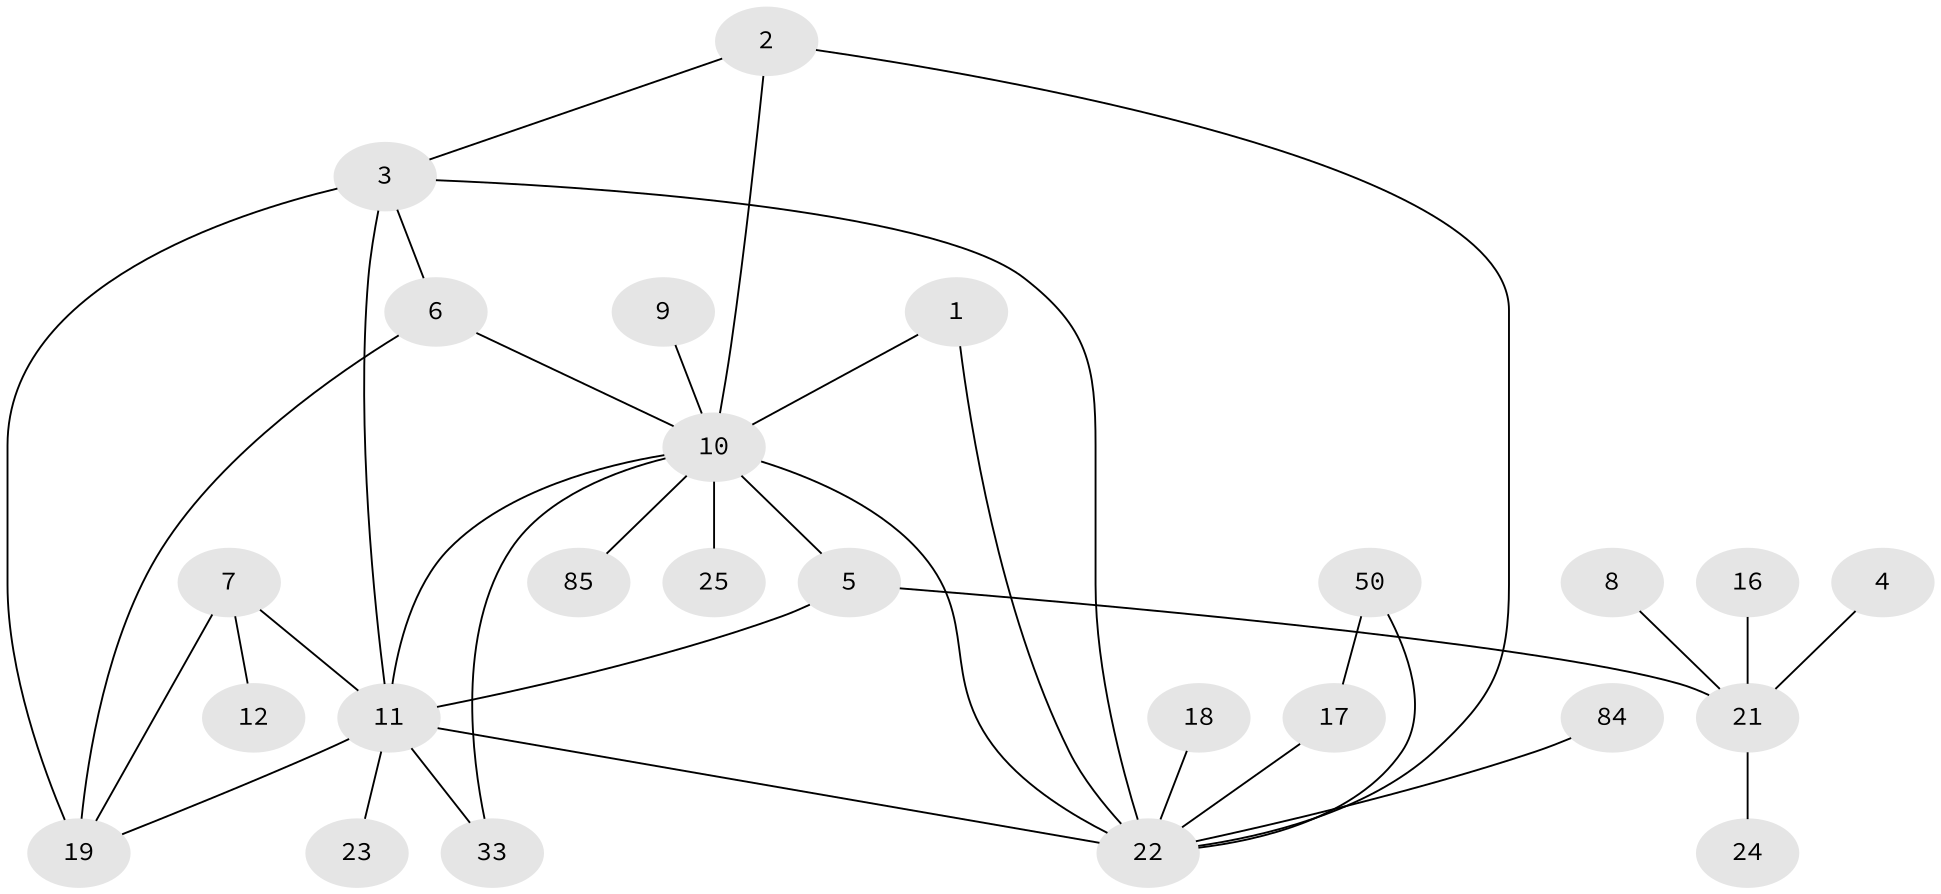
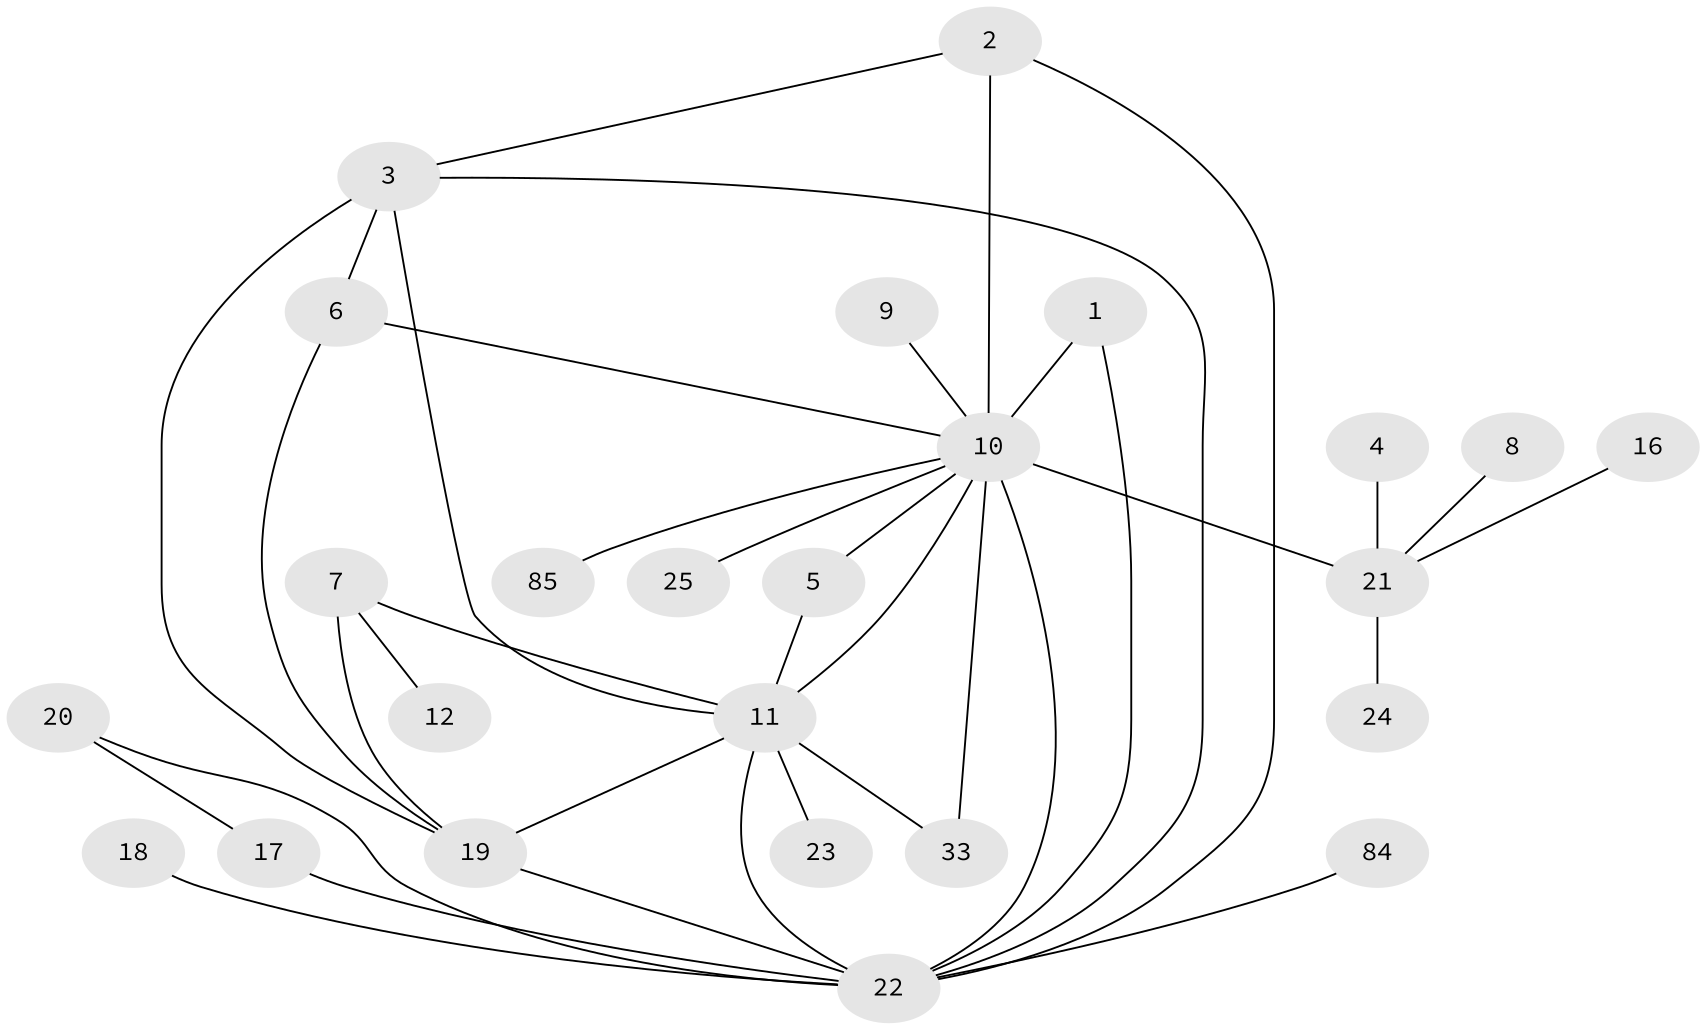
  graph {
    fontname="Source Code Pro"
    node [color=gray90 fontname="Source Code Pro" style=filled]
    edge [fontname="Source Code Pro" weight=1.0]
    1
    10
    22
    11
    21
    5
    n7 [label=33]
    n8 [label=85]
    25
    2
    3
    6
    19
    23
    4
    24
    7
    12
    8
    9
    n21 [label=84]
    16
    17
    18
-   20 [label=50]
+   20
    1 -- 10
    1 -- 22
    10 -- 22 [weight=2.0]
    10 -- 11
-   5 -- 21 [weight=2.0]
+   10 -- 21 [weight=2.0]
    10 -- 5
    10 -- n7
    10 -- n8
    10 -- 25
    11 -- 22
    11 -- n7
    11 -- 19
    11 -- 23
    21 -- 24
    5 -- 11
    2 -- 10
    2 -- 22
    2 -- 3
    3 -- 22
    3 -- 11
    3 -- 6
    3 -- 19 [weight=2.0]
    6 -- 10
    6 -- 19
+   19 -- 22 [weight=2.0]
    4 -- 21
    7 -- 11
    7 -- 19
    7 -- 12
    8 -- 21
    9 -- 10
    n21 -- 22
    16 -- 21
    17 -- 22
    18 -- 22
    20 -- 22
    20 -- 17
  }
